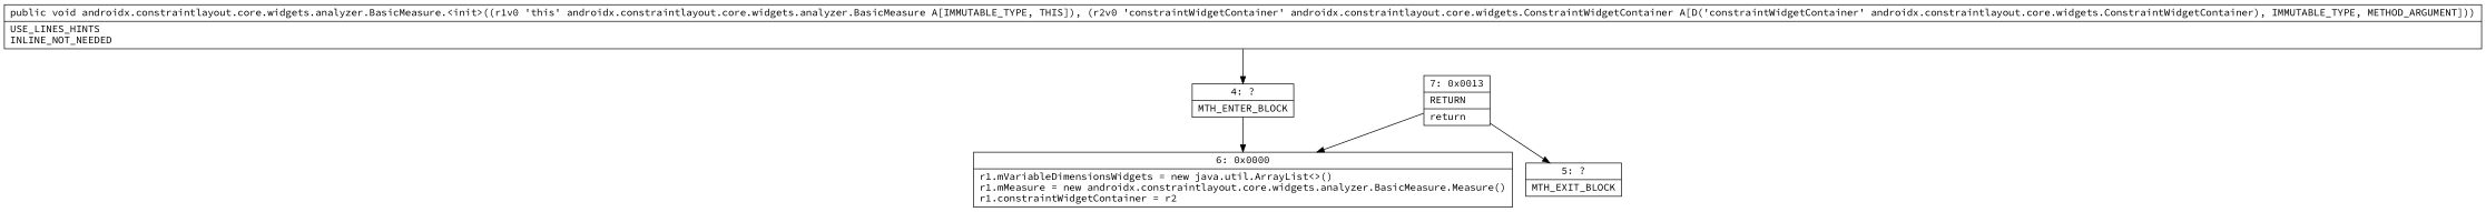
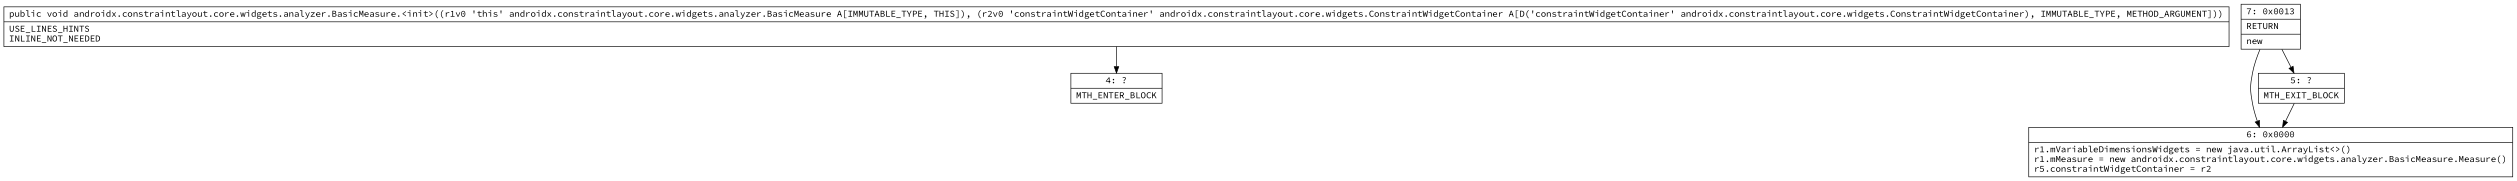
  digraph {
    fontname="Source Code Pro"
    node [fontname="Source Code Pro" shape=record]
    edge [fontname="Source Code Pro"]
    n1 [label="{4\:\ ?|MTH_ENTER_BLOCK\l}"]
-   n2 [label="{6\:\ 0x0000|r1.mVariableDimensionsWidgets = new java.util.ArrayList\<\>()\lr1.mMeasure = new androidx.constraintlayout.core.widgets.analyzer.BasicMeasure.Measure()\lr1.constraintWidgetContainer = r2\l}"]
-   n3 [label="{7\:\ 0x0013|RETURN\l|return\l}"]
+   n2 [label="{6\:\ 0x0000|r1.mVariableDimensionsWidgets = new java.util.ArrayList\<\>()\lr1.mMeasure = new androidx.constraintlayout.core.widgets.analyzer.BasicMeasure.Measure()\lr5.constraintWidgetContainer = r2\l}"]
+   n3 [label="{7\:\ 0x0013|RETURN\l|new\l}"]
    n4 [label="{5\:\ ?|MTH_EXIT_BLOCK\l}"]
    n5 [label="{public void androidx.constraintlayout.core.widgets.analyzer.BasicMeasure.\<init\>((r1v0 'this' androidx.constraintlayout.core.widgets.analyzer.BasicMeasure A[IMMUTABLE_TYPE, THIS]), (r2v0 'constraintWidgetContainer' androidx.constraintlayout.core.widgets.ConstraintWidgetContainer A[D('constraintWidgetContainer' androidx.constraintlayout.core.widgets.ConstraintWidgetContainer), IMMUTABLE_TYPE, METHOD_ARGUMENT]))  | USE_LINES_HINTS\lINLINE_NOT_NEEDED\l}"]
-   n1 -> n2
+   n4 -> n2
    n3 -> n2
    n3 -> n4
    n5 -> n1
  }
